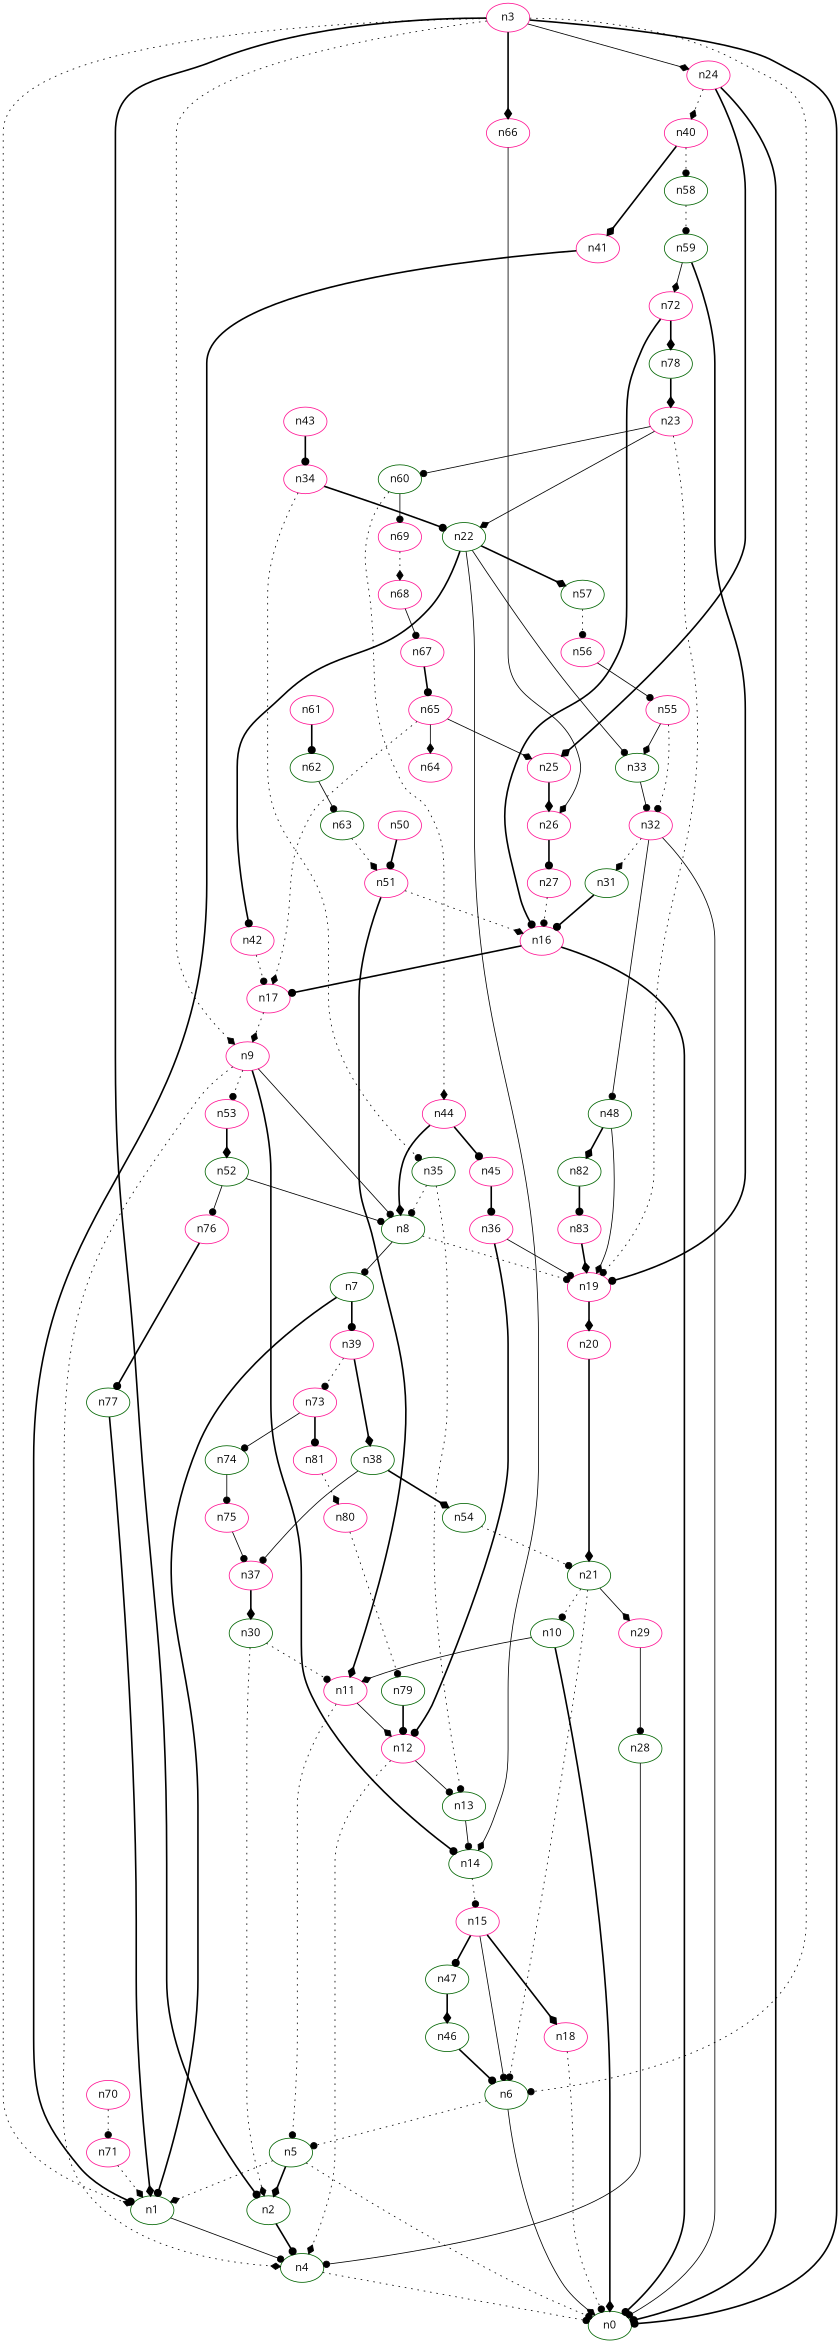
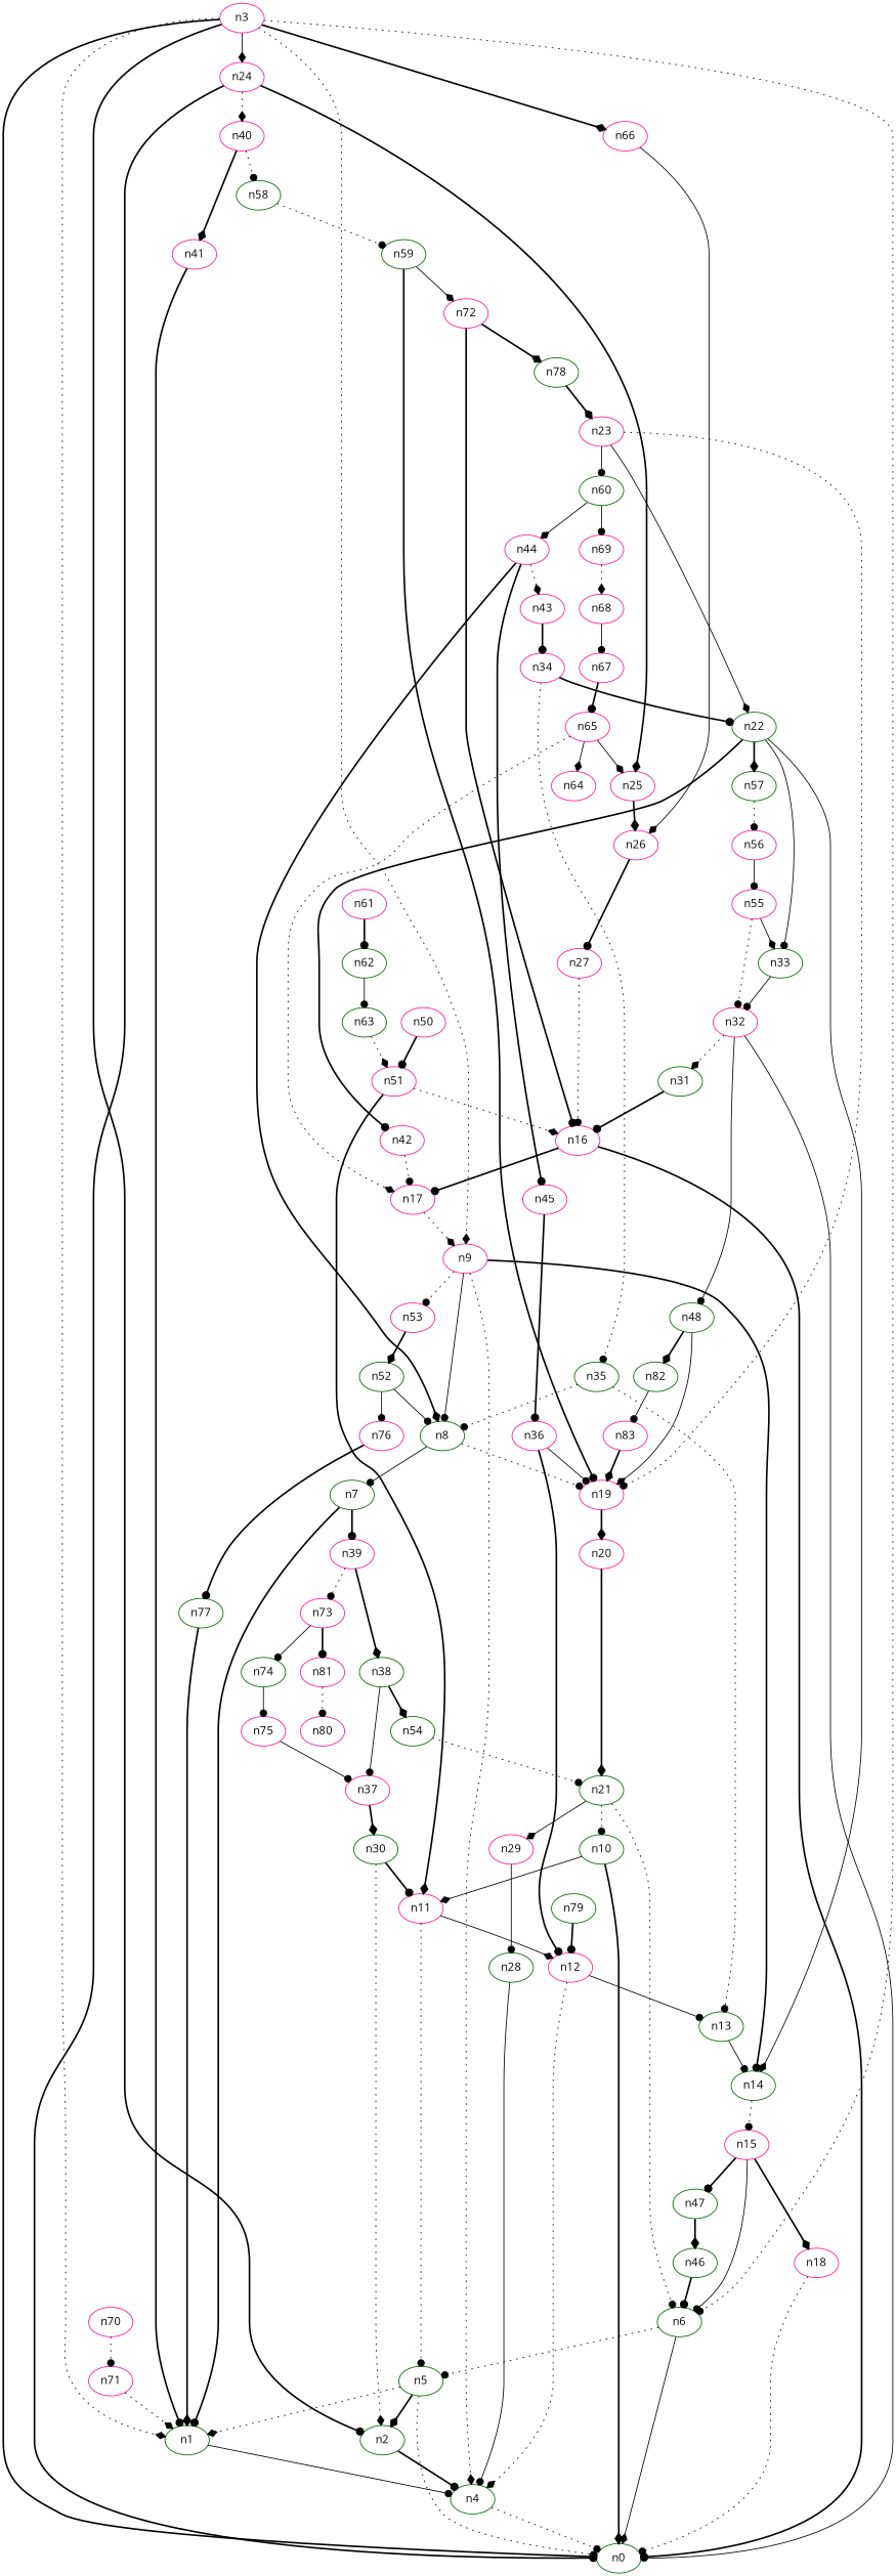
  digraph {
    fontname="Open Sans"
    node [color=deeppink fontname="Open Sans"]
    edge [arrowhead=dot fontname="Open Sans" style=bold]
    n1 [color=darkgreen]
    n4 [color=darkgreen]
    n0 [color=darkgreen]
    n2 [color=darkgreen]
    n3
    n6 [color=darkgreen]
    n9
    n24
    n66
    n5 [color=darkgreen]
    n8 [color=darkgreen]
    n14 [color=darkgreen]
    n53
    n25
    n40
    n26
    n7 [color=darkgreen]
    n19
    n15
    n52 [color=darkgreen]
    n41
    n58 [color=darkgreen]
    n27
    n39
    n38 [color=darkgreen]
    n73
    n37
    n54 [color=darkgreen]
    n74 [color=darkgreen]
    n81
    n20
    n21 [color=darkgreen]
    n18
    n47 [color=darkgreen]
    n76
    n10 [color=darkgreen]
    n11
    n12
    n13 [color=darkgreen]
    n46 [color=darkgreen]
    n16
    n17
    n29
    n28 [color=darkgreen]
    n22 [color=darkgreen]
    n33 [color=darkgreen]
    n42
    n57 [color=darkgreen]
    n32
    n56
    n31 [color=darkgreen]
    n48 [color=darkgreen]
    n55
    n23
    n60 [color=darkgreen]
    n44
    n69
    n50
    n51
    n43
    n45
    n68
    n59 [color=darkgreen]
    n30 [color=darkgreen]
    n82 [color=darkgreen]
    n83
    n34
    n35 [color=darkgreen]
    n36
    n75
    n80
    n72
    n62 [color=darkgreen]
    n61
    n63 [color=darkgreen]
    n77 [color=darkgreen]
    n78 [color=darkgreen]
    n67
    n70
    n71
    n65
    n64
    n79 [color=darkgreen]
    n1 -> n4 [style=solid]
    n4 -> n0 [style=dotted]
    n2 -> n4
    n3 -> n1 [arrowhead=diamond style=dotted]
    n3 -> n0
    n3 -> n2
    n3 -> n6 [style=dotted]
    n3 -> n9 [arrowhead=diamond style=dotted]
    n3 -> n24 [arrowhead=diamond style=solid]
    n3 -> n66 [arrowhead=diamond]
    n6 -> n0 [arrowhead=diamond style=solid]
    n6 -> n5 [style=dotted]
    n9 -> n4 [arrowhead=diamond style=dotted]
    n9 -> n8 [style=solid]
    n9 -> n14
    n9 -> n53 [style=dotted]
    n24 -> n0
    n24 -> n25 [arrowhead=diamond]
    n24 -> n40 [arrowhead=diamond style=dotted]
    n66 -> n26 [arrowhead=diamond style=solid]
    n5 -> n1 [arrowhead=diamond style=dotted]
    n5 -> n0 [style=dotted]
    n5 -> n2 [arrowhead=diamond]
    n8 -> n7 [style=solid]
    n8 -> n19 [style=dotted]
    n14 -> n15 [style=dotted]
    n53 -> n52 [arrowhead=diamond]
    n25 -> n26 [arrowhead=diamond]
    n40 -> n41 [arrowhead=diamond]
    n40 -> n58 [style=dotted]
    n26 -> n27
    n7 -> n1
    n7 -> n39
    n19 -> n20 [arrowhead=diamond]
    n15 -> n6 [style=solid]
    n15 -> n18 [arrowhead=diamond]
    n15 -> n47
    n52 -> n8 [style=solid]
    n52 -> n76 [style=solid]
    n41 -> n1
    n58 -> n59 [style=dotted]
    n27 -> n16 [style=dotted]
    n39 -> n38 [arrowhead=diamond]
    n39 -> n73 [style=dotted]
    n38 -> n37 [style=solid]
    n38 -> n54 [arrowhead=diamond]
    n73 -> n74 [style=solid]
    n73 -> n81
    n37 -> n30 [arrowhead=diamond]
    n54 -> n21 [style=dotted]
    n74 -> n75 [style=solid]
-   n81 -> n80 [arrowhead=diamond style=dotted]
+   n81 -> n80 [style=dotted]
    n20 -> n21 [arrowhead=diamond]
    n21 -> n6 [style=dotted]
    n21 -> n10 [style=dotted]
    n21 -> n29 [arrowhead=diamond style=solid]
    n18 -> n0 [style=dotted]
    n47 -> n46 [arrowhead=diamond]
    n76 -> n77
    n10 -> n0 [arrowhead=diamond]
    n10 -> n11 [arrowhead=diamond style=solid]
    n11 -> n5 [style=dotted]
    n11 -> n12 [arrowhead=diamond style=solid]
    n12 -> n4 [arrowhead=diamond style=dotted]
    n12 -> n13 [style=solid]
    n13 -> n14 [style=solid]
    n46 -> n6
    n16 -> n0
    n16 -> n17
    n17 -> n9 [arrowhead=diamond style=dotted]
    n29 -> n28 [style=solid]
    n28 -> n4 [style=solid]
    n22 -> n14 [arrowhead=diamond style=solid]
    n22 -> n33 [style=solid]
    n22 -> n42
    n22 -> n57 [arrowhead=diamond]
    n33 -> n32 [style=solid]
    n42 -> n17 [style=dotted]
    n57 -> n56 [style=dotted]
    n32 -> n0 [style=solid]
    n32 -> n31 [arrowhead=diamond style=dotted]
    n32 -> n48 [style=solid]
    n56 -> n55 [style=solid]
    n31 -> n16
    n48 -> n19 [arrowhead=diamond style=solid]
    n48 -> n82 [arrowhead=diamond]
    n55 -> n33 [arrowhead=diamond style=solid]
    n55 -> n32 [style=dotted]
    n23 -> n19 [style=dotted]
    n23 -> n22 [arrowhead=diamond style=solid]
    n23 -> n60 [style=solid]
-   n60 -> n44 [arrowhead=diamond style=dotted]
+   n60 -> n44 [arrowhead=diamond style=solid]
    n60 -> n69 [style=solid]
    n44 -> n8 [arrowhead=diamond]
+   n44 -> n43 [arrowhead=diamond style=dotted]
    n44 -> n45
    n69 -> n68 [arrowhead=diamond style=dotted]
    n50 -> n51
    n51 -> n11 [arrowhead=diamond]
    n51 -> n16 [arrowhead=diamond style=dotted]
    n43 -> n34
    n45 -> n36
    n68 -> n67 [style=solid]
    n59 -> n19
    n59 -> n72 [arrowhead=diamond style=solid]
    n30 -> n2 [arrowhead=diamond style=dotted]
-   n30 -> n11 [style=dotted]
-   n82 -> n83
+   n30 -> n11
+   n82 -> n83 [style=solid]
    n83 -> n19 [arrowhead=diamond]
    n34 -> n22
    n34 -> n35 [style=dotted]
    n35 -> n8 [style=dotted]
    n35 -> n13 [style=dotted]
    n36 -> n19 [style=solid]
    n36 -> n12
    n75 -> n37 [style=solid]
-   n80 -> n79 [style=dotted]
    n72 -> n16
    n72 -> n78 [arrowhead=diamond]
    n62 -> n63 [style=solid]
    n61 -> n62
    n63 -> n51 [arrowhead=diamond style=dotted]
    n77 -> n1 [arrowhead=diamond]
    n78 -> n23 [arrowhead=diamond]
    n67 -> n65
    n70 -> n71 [style=dotted]
    n71 -> n1 [arrowhead=diamond style=dotted]
    n65 -> n25 [arrowhead=diamond style=solid]
    n65 -> n17 [arrowhead=diamond style=dotted]
    n65 -> n64 [arrowhead=diamond style=solid]
    n79 -> n12
  }
